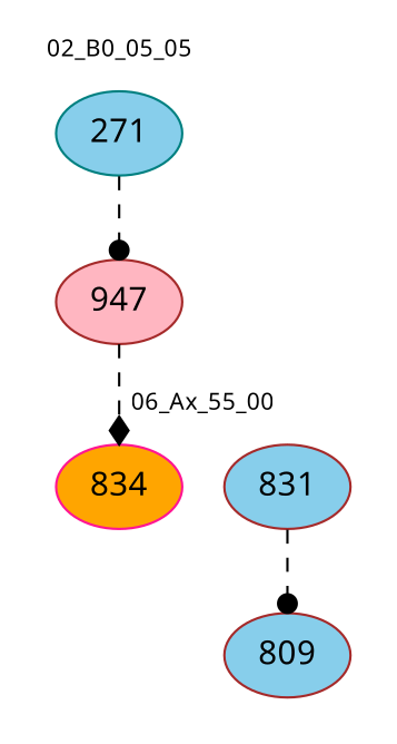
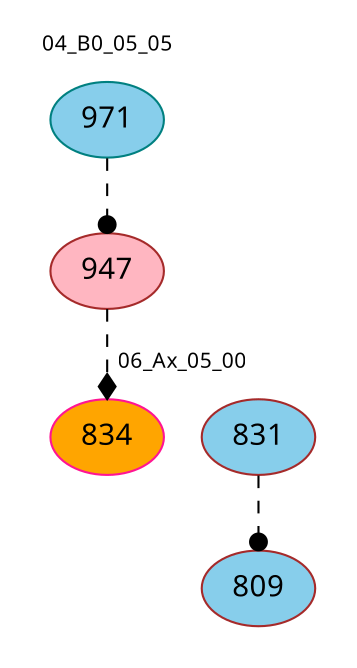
  digraph {
    fontname="Noto Sans"
    node [color=brown fillcolor=skyblue fontname="Noto Sans" style=filled]
    edge [arrowhead=dot color=black fontname="Noto Sans" style=dashed]
    n1 [label=831]
    n2 [label=809]
    n3 [color=deeppink fillcolor=orange label=834]
-   n4 [color=teal label=271]
+   n4 [color=teal label=971]
    n5 [fillcolor=lightpink label=947]
    subgraph cluster_1 {
      color=white
      fontsize=10
-     label="06_Ax_55_00"
+     label="06_Ax_05_00"
      n1
      n2
      n3
    }
    subgraph cluster_2 {
      color=white
      fontsize=10
-     label="02_B0_05_05"
+     label="04_B0_05_05"
      n4
      n5
    }
    n1 -> n2
    n4 -> n5
    n5 -> n3 [arrowhead=diamond]
  }
